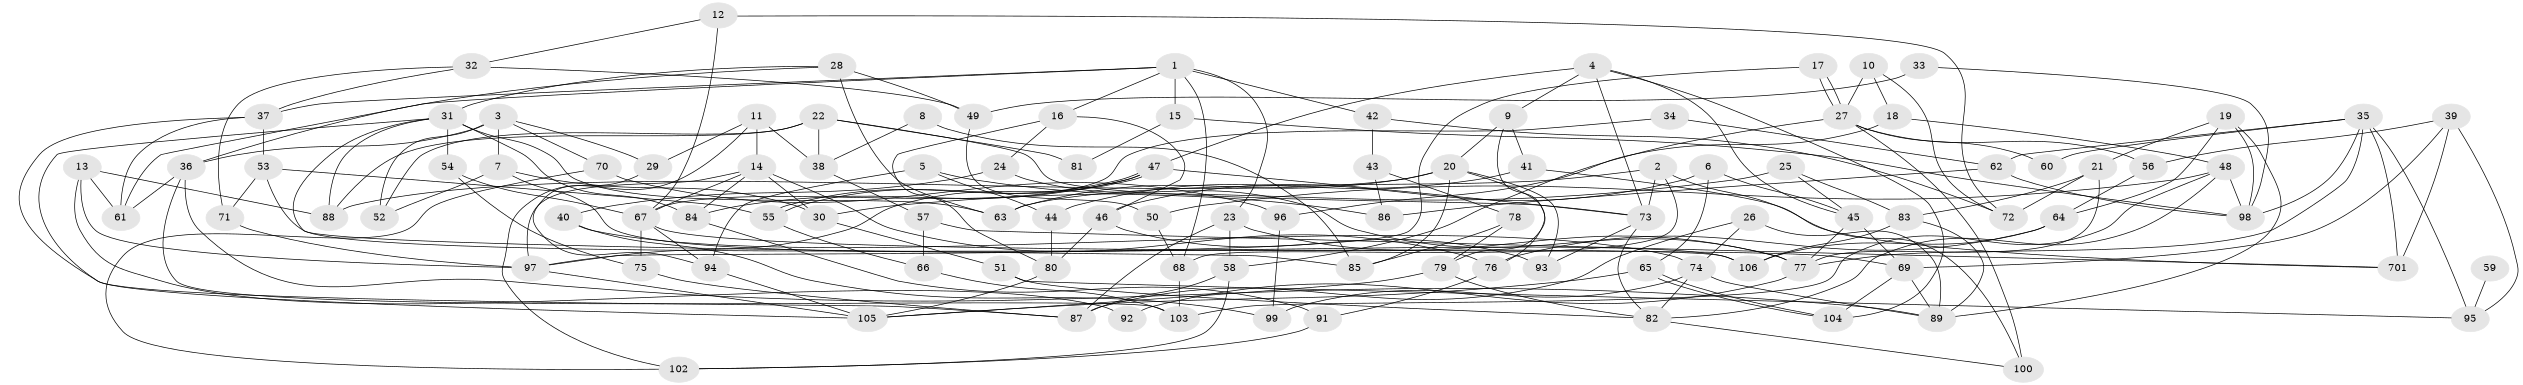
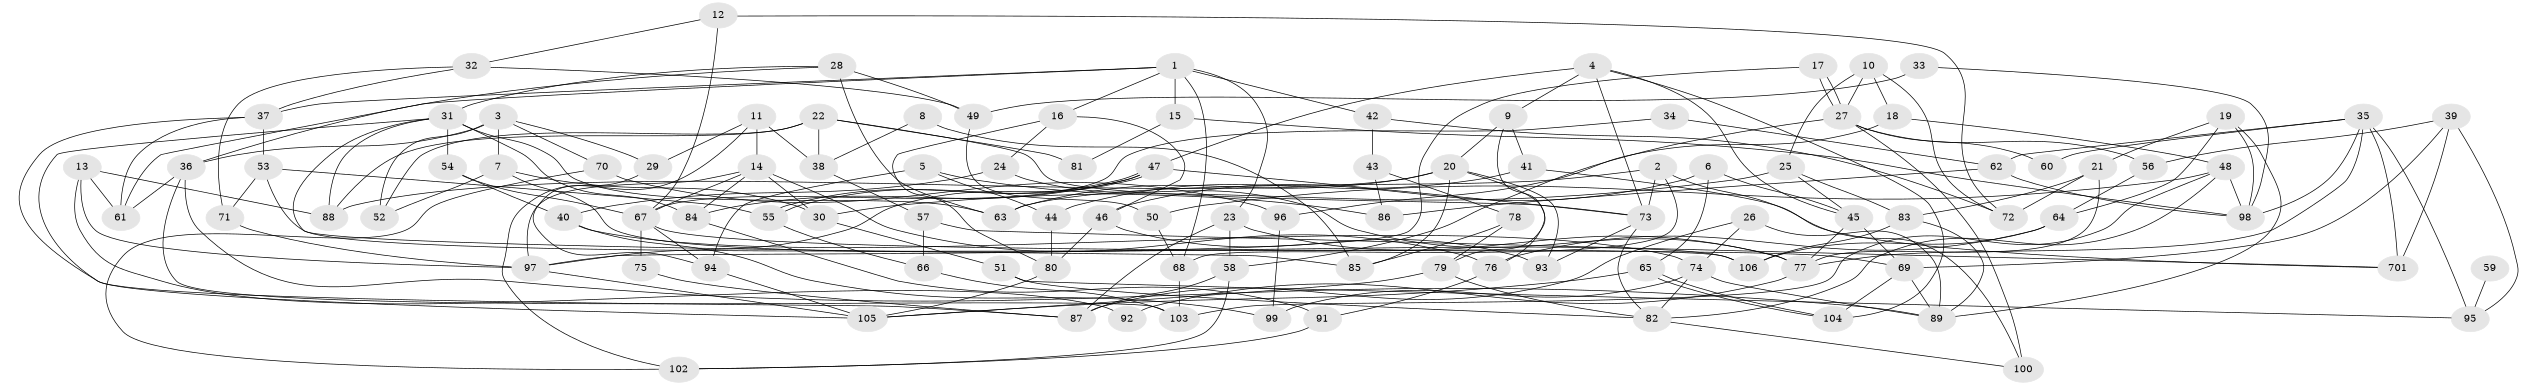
  graph {
    node [color=gray90 style=filled]
    1
    15
    16
    23
    37
    42
    61
    68
    81
    98
    46
    24
    80
    77
    58
    87
    53
    72
    43
    103
    2
    63
    73
    100
    93
    82
    3
    7
    29
    36
    52
    70
    30
    106
    94
    89
    102
    96
    4
    9
    45
    47
    104
    20
    41
    79
    69
    97
    84
    55
    5
    44
    86
    105
    6
    65
    51
    8
    38
    85
    57
    88
    76
    n64 [label=701]
    10
    18
    25
    27
    48
    83
    56
    60
    11
    14
    67
    12
    32
    49
    71
    75
    13
    92
    91
    40
    17
    59
    95
    50
    99
    19
    21
    64
    22
    74
    26
    28
    31
    54
    33
    34
    62
    35
    66
    39
    78
    1 -- 15
    1 -- 16
    1 -- 23
    1 -- 37
    1 -- 42
    1 -- 61
    1 -- 68
    15 -- 81
    15 -- 98
    16 -- 46
    16 -- 24
    16 -- 80
    23 -- 77
    23 -- 58
    23 -- 87
    37 -- 61
    37 -- 87
    37 -- 53
    42 -- 72
    42 -- 43
    68 -- 103
    46 -- 80
    46 -- 93
    24 -- 77
    24 -- 40
    80 -- 105
    77 -- 92
    58 -- 87
    58 -- 102
    53 -- 106
    53 -- 55
    53 -- 71
    43 -- 86
    43 -- 78
    2 -- 68
    2 -- 63
    2 -- 73
    2 -- 100
    73 -- 93
    73 -- 82
    82 -- 100
    3 -- 7
    3 -- 29
    3 -- 36
    3 -- 52
    3 -- 70
    7 -- 52
    7 -- 30
    7 -- 106
    29 -- 94
    36 -- 61
    36 -- 103
    36 -- 89
    70 -- 102
    70 -- 96
    30 -- 51
    94 -- 105
    96 -- 99
    4 -- 73
    4 -- 9
    4 -- 45
    4 -- 47
    4 -- 104
    9 -- 20
    9 -- 41
    9 -- 79
    45 -- 77
    45 -- 69
    47 -- 73
    47 -- 97
    47 -- 84
    47 -- 55
    47 -- 55
    20 -- 63
    20 -- 93
    20 -- 85
    20 -- 88
    20 -- 76
    41 -- 44
    41 -- n64
    79 -- 82
    79 -- 105
    69 -- 89
    69 -- 104
    97 -- 105
    84 -- 91
    55 -- 66
    5 -- 94
    5 -- 44
    5 -- 86
    44 -- 80
    6 -- 46
    6 -- 45
    6 -- 65
    65 -- 104
    65 -- 104
    65 -- 105
    51 -- 82
    51 -- 95
    8 -- 38
    8 -- 85
    38 -- 57
    57 -- n64
    57 -- 66
    76 -- 91
    10 -- 72
    10 -- 18
+   10 -- 25
    10 -- 27
    18 -- 96
    18 -- 48
    25 -- 30
    25 -- 45
    25 -- 83
    27 -- 58
    27 -- 100
    27 -- 56
    27 -- 60
    48 -- 98
    48 -- 103
    48 -- 82
    48 -- 50
    83 -- 106
    83 -- 89
    56 -- 64
    11 -- 29
    11 -- 102
    11 -- 38
    11 -- 14
    14 -- 30
    14 -- 97
    14 -- 84
    14 -- 76
    14 -- 67
    67 -- 94
    67 -- 69
    67 -- 75
    12 -- 72
    12 -- 67
    12 -- 32
    32 -- 37
    32 -- 49
    32 -- 71
    49 -- 50
    71 -- 97
    75 -- 87
    13 -- 61
    13 -- 97
    13 -- 88
    13 -- 92
    91 -- 102
    40 -- 99
    40 -- 74
    17 -- 97
    17 -- 27
    17 -- 27
    59 -- 95
    50 -- 68
    19 -- 98
    19 -- 89
    19 -- 21
    19 -- 64
    21 -- 77
    21 -- 72
    21 -- 83
    64 -- 106
    64 -- 76
    22 -- 81
    22 -- 73
    22 -- 52
    22 -- 38
    22 -- 88
    74 -- 82
    74 -- 89
    74 -- 99
    26 -- 87
    26 -- 89
    26 -- 74
    28 -- 63
    28 -- 36
    28 -- 49
    28 -- 31
    31 -- 63
    31 -- 84
    31 -- 105
    31 -- 85
    31 -- 88
    31 -- 54
    54 -- 67
-   54 -- 75
+   54 -- 40
    33 -- 98
    33 -- 49
    34 -- 67
    34 -- 62
    62 -- 98
    62 -- 86
    35 -- 98
    35 -- 77
    35 -- n64
    35 -- 60
    35 -- 95
    35 -- 62
    66 -- 103
    39 -- 69
    39 -- n64
    39 -- 56
    39 -- 95
    78 -- 79
    78 -- 85
  }
